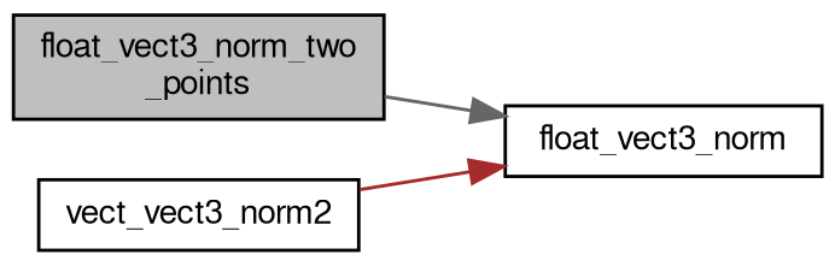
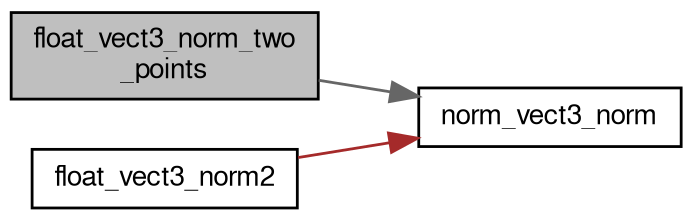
  digraph {
    rankdir=LR
    node [color=black fillcolor=white fontname=FreeSans fontsize=10 shape=record style=filled]
    edge [fontname=FreeSans fontsize=10 labelfontname=FreeSans labelfontsize=10 style=solid]
    n1 [fillcolor=grey75 fontcolor=black height=0.2 label="float_vect3_norm_two\l_points" width=0.4]
-   n2 [height=0.2 label=float_vect3_norm width=0.4]
-   n3 [height=0.2 label=vect_vect3_norm2 width=0.4]
+   n2 [height=0.2 label=norm_vect3_norm width=0.4]
+   n3 [height=0.2 label=float_vect3_norm2 width=0.4]
    n1 -> n2 [color=gray40]
    n3 -> n2 [color=brown]
  }
